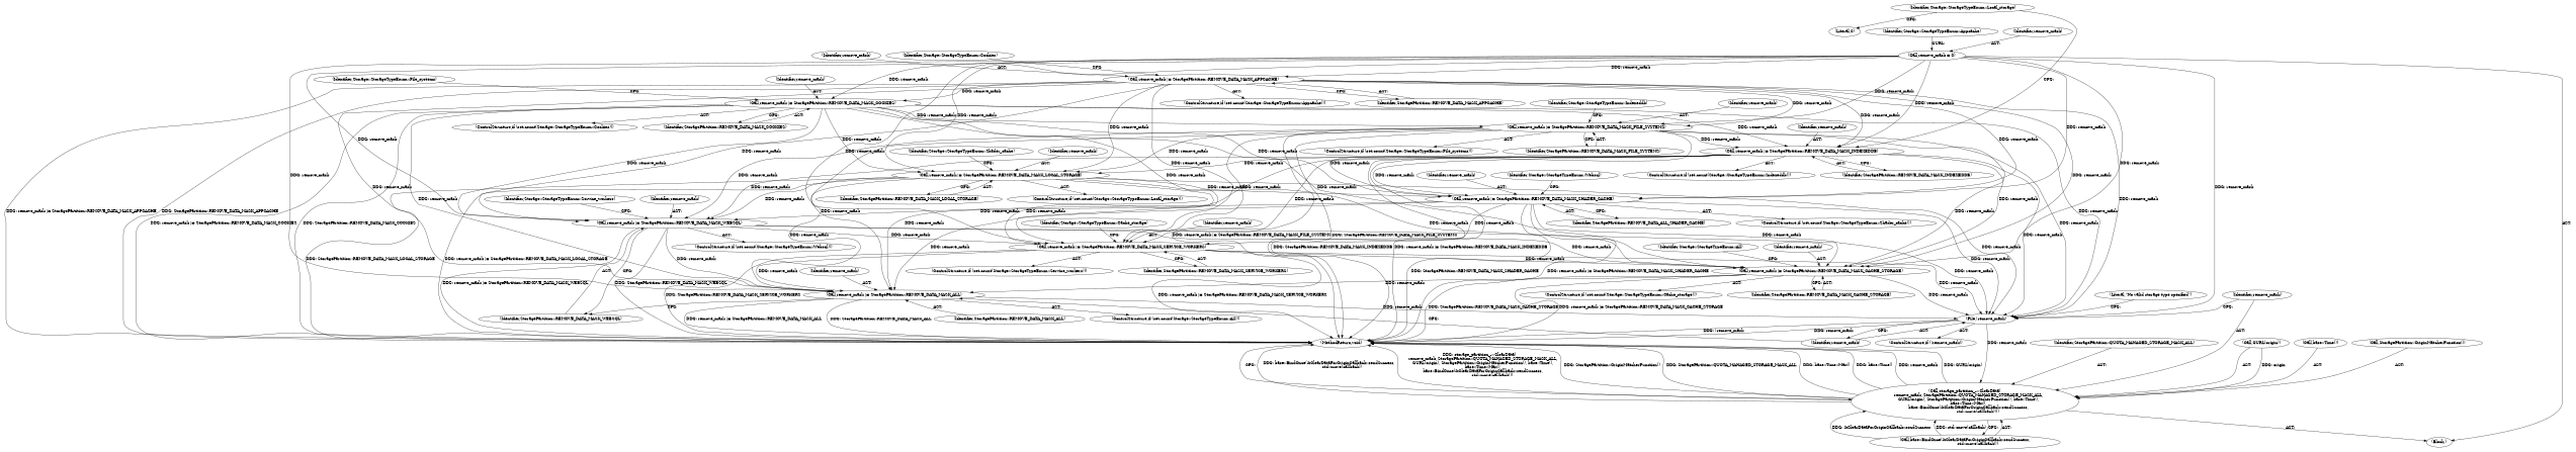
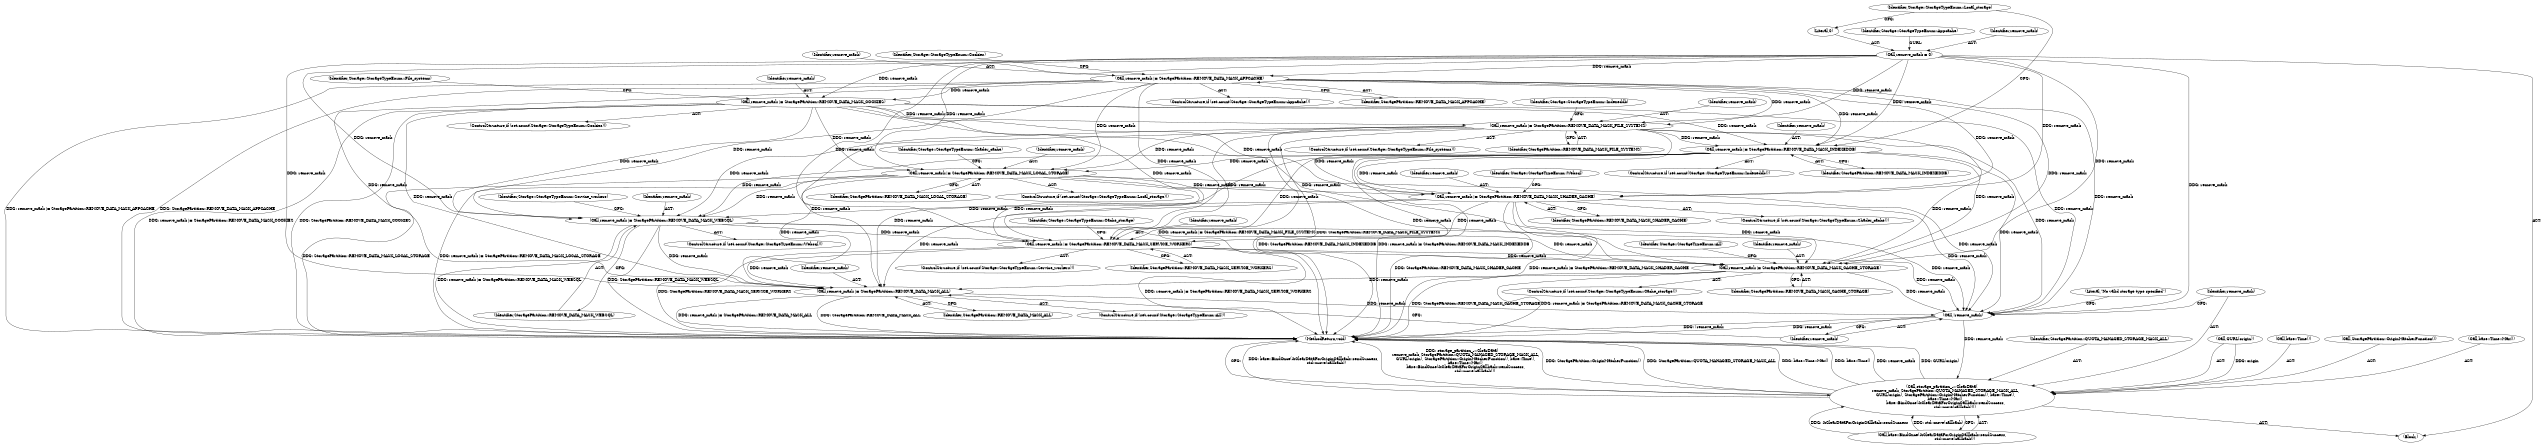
  digraph {
    n1 [label="(Call,remove_mask |= StoragePartition::REMOVE_DATA_MASK_SHADER_CACHE)"]
    n2 [label="(Call,remove_mask |= StoragePartition::REMOVE_DATA_MASK_WEBSQL)"]
    n3 [label="(Call,remove_mask |= StoragePartition::REMOVE_DATA_MASK_SERVICE_WORKERS)"]
    n4 [label="(Call,remove_mask |= StoragePartition::REMOVE_DATA_MASK_CACHE_STORAGE)"]
    n5 [label="(Call,remove_mask |= StoragePartition::REMOVE_DATA_MASK_ALL)"]
-   n6 [label="(File,!remove_mask)"]
-   n7 [label="(Identifier,StoragePartition::REMOVE_DATA_ALL_SHADER_CACHE)"]
+   n6 [label="(Call,!remove_mask)"]
+   n7 [label="(Identifier,StoragePartition::REMOVE_DATA_MASK_SHADER_CACHE)"]
    n8 [label="(ControlStructure,if (set.count(Storage::StorageTypeEnum::Shader_cache)))"]
    n9 [label="(MethodReturn,void)"]
    n10 [label="(ControlStructure,if (set.count(Storage::StorageTypeEnum::Websql)))"]
    n11 [label="(Identifier,StoragePartition::REMOVE_DATA_MASK_WEBSQL)"]
    n12 [label="(ControlStructure,if (set.count(Storage::StorageTypeEnum::Service_workers)))"]
    n13 [label="(Identifier,StoragePartition::REMOVE_DATA_MASK_SERVICE_WORKERS)"]
    n14 [label="(ControlStructure,if (set.count(Storage::StorageTypeEnum::Cache_storage)))"]
    n15 [label="(Identifier,StoragePartition::REMOVE_DATA_MASK_CACHE_STORAGE)"]
    n16 [label="(ControlStructure,if (set.count(Storage::StorageTypeEnum::All)))"]
    n17 [label="(Identifier,StoragePartition::REMOVE_DATA_MASK_ALL)"]
    n18 [label="(Call,storage_partition_->ClearData(\n      remove_mask, StoragePartition::QUOTA_MANAGED_STORAGE_MASK_ALL,\n      GURL(origin), StoragePartition::OriginMatcherFunction(), base::Time(),\n      base::Time::Max(),\n      base::BindOnce(&ClearDataForOriginCallback::sendSuccess,\n                     std::move(callback))))"]
    n19 [label="(Identifier,remove_mask)"]
-   n20 [label="(ControlStructure,if (!remove_mask))"]
    n21 [label="(Call,remove_mask |= StoragePartition::REMOVE_DATA_MASK_INDEXEDDB)"]
    n22 [label="(Call,remove_mask |= StoragePartition::REMOVE_DATA_MASK_LOCAL_STORAGE)"]
    n23 [label="(ControlStructure,if (set.count(Storage::StorageTypeEnum::Indexeddb)))"]
    n24 [label="(Identifier,StoragePartition::REMOVE_DATA_MASK_INDEXEDDB)"]
    n25 [label="(Identifier,StoragePartition::REMOVE_DATA_MASK_LOCAL_STORAGE)"]
    n26 [label="(ControlStructure,if (set.count(Storage::StorageTypeEnum::Local_storage)))"]
    n27 [label="(Call,remove_mask |= StoragePartition::REMOVE_DATA_MASK_FILE_SYSTEMS)"]
    n28 [label="(ControlStructure,if (set.count(Storage::StorageTypeEnum::File_systems)))"]
    n29 [label="(Identifier,StoragePartition::REMOVE_DATA_MASK_FILE_SYSTEMS)"]
    n30 [label="(Call,remove_mask |= StoragePartition::REMOVE_DATA_MASK_COOKIES)"]
    n31 [label="(ControlStructure,if (set.count(Storage::StorageTypeEnum::Cookies)))"]
-   n32 [label="(Identifier,StoragePartition::REMOVE_DATA_MASK_COOKIES)"]
    n33 [label="(Call,remove_mask |= StoragePartition::REMOVE_DATA_MASK_APPCACHE)"]
    n34 [label="(ControlStructure,if (set.count(Storage::StorageTypeEnum::Appcache)))"]
    n35 [label="(Identifier,StoragePartition::REMOVE_DATA_MASK_APPCACHE)"]
    n36 [label="(Call,remove_mask = 0)"]
    n37 [label="(Block,)"]
    n38 [label="(Literal,0)"]
    n39 [label="(Call,base::BindOnce(&ClearDataForOriginCallback::sendSuccess,\n                     std::move(callback)))"]
    n40 [label="(Identifier,Storage::StorageTypeEnum::Service_workers)"]
    n41 [label="(Identifier,remove_mask)"]
    n42 [label="(Identifier,Storage::StorageTypeEnum::Local_storage)"]
    n43 [label="(Identifier,remove_mask)"]
    n44 [label="(Identifier,StoragePartition::QUOTA_MANAGED_STORAGE_MASK_ALL)"]
    n45 [label="(Identifier,Storage::StorageTypeEnum::File_systems)"]
    n46 [label="(Identifier,Storage::StorageTypeEnum::All)"]
    n47 [label="(Identifier,Storage::StorageTypeEnum::Websql)"]
    n48 [label="(Identifier,remove_mask)"]
    n49 [label="(Identifier,remove_mask)"]
    n50 [label="(Identifier,Storage::StorageTypeEnum::Cache_storage)"]
    n51 [label="(Call,GURL(origin))"]
    n52 [label="(Identifier,Storage::StorageTypeEnum::Indexeddb)"]
    n53 [label="(Identifier,Storage::StorageTypeEnum::Appcache)"]
    n54 [label="(Identifier,remove_mask)"]
    n55 [label="(Identifier,remove_mask)"]
    n56 [label="(Identifier,remove_mask)"]
    n57 [label="(Identifier,Storage::StorageTypeEnum::Shader_cache)"]
    n58 [label="(Identifier,remove_mask)"]
    n59 [label="(Identifier,remove_mask)"]
    n60 [label="(Literal,\"No valid storage type specified\")"]
    n61 [label="(Call,base::Time())"]
    n62 [label="(Call,StoragePartition::OriginMatcherFunction())"]
+   n63 [label="(Call,base::Time::Max())"]
    n64 [label="(Identifier,Storage::StorageTypeEnum::Cookies)"]
    n65 [label="(Identifier,remove_mask)"]
    n66 [label="(Identifier,remove_mask)"]
    n67 [label="(Identifier,remove_mask)"]
    n1 -> n2 [label="DDG: remove_mask"]
    n1 -> n3 [label="DDG: remove_mask"]
    n1 -> n4 [label="DDG: remove_mask"]
    n1 -> n5 [label="DDG: remove_mask"]
    n1 -> n6 [label="DDG: remove_mask"]
    n1 -> n7 [label="CFG: "]
    n1 -> n8 [label="AST: "]
    n1 -> n9 [label="DDG: StoragePartition::REMOVE_DATA_MASK_SHADER_CACHE"]
    n1 -> n9 [label="DDG: remove_mask |= StoragePartition::REMOVE_DATA_MASK_SHADER_CACHE"]
    n2 -> n3 [label="DDG: remove_mask"]
    n2 -> n4 [label="DDG: remove_mask"]
    n2 -> n5 [label="DDG: remove_mask"]
    n2 -> n6 [label="DDG: remove_mask"]
    n2 -> n9 [label="DDG: remove_mask |= StoragePartition::REMOVE_DATA_MASK_WEBSQL"]
    n2 -> n9 [label="DDG: StoragePartition::REMOVE_DATA_MASK_WEBSQL"]
    n2 -> n10 [label="AST: "]
    n2 -> n11 [label="CFG: "]
    n3 -> n4 [label="DDG: remove_mask"]
    n3 -> n5 [label="DDG: remove_mask"]
    n3 -> n6 [label="DDG: remove_mask"]
    n3 -> n9 [label="DDG: remove_mask |= StoragePartition::REMOVE_DATA_MASK_SERVICE_WORKERS"]
    n3 -> n9 [label="DDG: StoragePartition::REMOVE_DATA_MASK_SERVICE_WORKERS"]
    n3 -> n12 [label="AST: "]
    n3 -> n13 [label="CFG: "]
    n4 -> n5 [label="DDG: remove_mask"]
    n4 -> n6 [label="DDG: remove_mask"]
    n4 -> n9 [label="DDG: StoragePartition::REMOVE_DATA_MASK_CACHE_STORAGE"]
    n4 -> n9 [label="DDG: remove_mask |= StoragePartition::REMOVE_DATA_MASK_CACHE_STORAGE"]
    n4 -> n14 [label="AST: "]
    n4 -> n15 [label="CFG: "]
    n5 -> n6 [label="DDG: remove_mask"]
    n5 -> n9 [label="DDG: remove_mask |= StoragePartition::REMOVE_DATA_MASK_ALL"]
    n5 -> n9 [label="DDG: StoragePartition::REMOVE_DATA_MASK_ALL"]
    n5 -> n16 [label="AST: "]
-   n5 -> n11 [label="CFG: "]
+   n5 -> n17 [label="CFG: "]
    n6 -> n9 [label="DDG: !remove_mask"]
    n6 -> n9 [label="DDG: remove_mask"]
    n6 -> n18 [label="DDG: remove_mask"]
    n6 -> n19 [label="CFG: "]
-   n6 -> n20 [label="AST: "]
    n7 -> n1 [label="AST: "]
    n9 -> n18 [label="CFG: "]
    n11 -> n2 [label="AST: "]
    n13 -> n3 [label="AST: "]
    n15 -> n4 [label="AST: "]
    n17 -> n5 [label="AST: "]
    n18 -> n9 [label="DDG: base::BindOnce(&ClearDataForOriginCallback::sendSuccess,\n                     std::move(callback))"]
    n18 -> n9 [label="DDG: storage_partition_->ClearData(\n      remove_mask, StoragePartition::QUOTA_MANAGED_STORAGE_MASK_ALL,\n      GURL(origin), StoragePartition::OriginMatcherFunction(), base::Time(),\n      base::Time::Max(),\n      base::BindOnce(&ClearDataForOriginCallback::sendSuccess,\n                     std::move(callback)))"]
    n18 -> n9 [label="DDG: StoragePartition::OriginMatcherFunction()"]
    n18 -> n9 [label="DDG: StoragePartition::QUOTA_MANAGED_STORAGE_MASK_ALL"]
    n18 -> n9 [label="DDG: base::Time::Max()"]
    n18 -> n9 [label="DDG: base::Time()"]
    n18 -> n9 [label="DDG: remove_mask"]
    n18 -> n9 [label="DDG: GURL(origin)"]
    n18 -> n37 [label="AST: "]
    n18 -> n39 [label="CFG: "]
    n19 -> n5 [label="CFG: "]
    n19 -> n6 [label="AST: "]
    n21 -> n1 [label="DDG: remove_mask"]
    n21 -> n2 [label="DDG: remove_mask"]
    n21 -> n3 [label="DDG: remove_mask"]
    n21 -> n4 [label="DDG: remove_mask"]
    n21 -> n5 [label="DDG: remove_mask"]
    n21 -> n6 [label="DDG: remove_mask"]
    n21 -> n9 [label="DDG: remove_mask |= StoragePartition::REMOVE_DATA_MASK_INDEXEDDB"]
    n21 -> n9 [label="DDG: StoragePartition::REMOVE_DATA_MASK_INDEXEDDB"]
    n21 -> n22 [label="DDG: remove_mask"]
    n21 -> n23 [label="AST: "]
    n21 -> n24 [label="CFG: "]
    n22 -> n1 [label="DDG: remove_mask"]
    n22 -> n2 [label="DDG: remove_mask"]
    n22 -> n3 [label="DDG: remove_mask"]
    n22 -> n4 [label="DDG: remove_mask"]
    n22 -> n5 [label="DDG: remove_mask"]
    n22 -> n6 [label="DDG: remove_mask"]
    n22 -> n9 [label="DDG: remove_mask |= StoragePartition::REMOVE_DATA_MASK_LOCAL_STORAGE"]
    n22 -> n9 [label="DDG: StoragePartition::REMOVE_DATA_MASK_LOCAL_STORAGE"]
    n22 -> n25 [label="CFG: "]
    n22 -> n26 [label="AST: "]
    n24 -> n21 [label="AST: "]
    n25 -> n22 [label="AST: "]
    n27 -> n1 [label="DDG: remove_mask"]
    n27 -> n2 [label="DDG: remove_mask"]
    n27 -> n3 [label="DDG: remove_mask"]
    n27 -> n4 [label="DDG: remove_mask"]
    n27 -> n5 [label="DDG: remove_mask"]
    n27 -> n6 [label="DDG: remove_mask"]
    n27 -> n9 [label="DDG: remove_mask |= StoragePartition::REMOVE_DATA_MASK_FILE_SYSTEMS"]
    n27 -> n9 [label="DDG: StoragePartition::REMOVE_DATA_MASK_FILE_SYSTEMS"]
    n27 -> n21 [label="DDG: remove_mask"]
    n27 -> n22 [label="DDG: remove_mask"]
    n27 -> n28 [label="AST: "]
    n27 -> n29 [label="CFG: "]
    n29 -> n27 [label="AST: "]
    n30 -> n1 [label="DDG: remove_mask"]
    n30 -> n2 [label="DDG: remove_mask"]
    n30 -> n3 [label="DDG: remove_mask"]
    n30 -> n4 [label="DDG: remove_mask"]
    n30 -> n5 [label="DDG: remove_mask"]
    n30 -> n6 [label="DDG: remove_mask"]
    n30 -> n9 [label="DDG: remove_mask |= StoragePartition::REMOVE_DATA_MASK_COOKIES"]
    n30 -> n9 [label="DDG: StoragePartition::REMOVE_DATA_MASK_COOKIES"]
    n30 -> n21 [label="DDG: remove_mask"]
    n30 -> n22 [label="DDG: remove_mask"]
    n30 -> n27 [label="DDG: remove_mask"]
    n30 -> n31 [label="AST: "]
-   n30 -> n32 [label="CFG: "]
-   n32 -> n30 [label="AST: "]
    n33 -> n1 [label="DDG: remove_mask"]
    n33 -> n2 [label="DDG: remove_mask"]
    n33 -> n3 [label="DDG: remove_mask"]
    n33 -> n4 [label="DDG: remove_mask"]
    n33 -> n5 [label="DDG: remove_mask"]
    n33 -> n6 [label="DDG: remove_mask"]
    n33 -> n9 [label="DDG: remove_mask |= StoragePartition::REMOVE_DATA_MASK_APPCACHE"]
    n33 -> n9 [label="DDG: StoragePartition::REMOVE_DATA_MASK_APPCACHE"]
    n33 -> n21 [label="DDG: remove_mask"]
    n33 -> n22 [label="DDG: remove_mask"]
    n33 -> n27 [label="DDG: remove_mask"]
    n33 -> n30 [label="DDG: remove_mask"]
    n33 -> n34 [label="AST: "]
    n33 -> n35 [label="CFG: "]
    n35 -> n33 [label="AST: "]
    n36 -> n1 [label="DDG: remove_mask"]
    n36 -> n2 [label="DDG: remove_mask"]
    n36 -> n3 [label="DDG: remove_mask"]
    n36 -> n4 [label="DDG: remove_mask"]
    n36 -> n5 [label="DDG: remove_mask"]
    n36 -> n6 [label="DDG: remove_mask"]
    n36 -> n21 [label="DDG: remove_mask"]
    n36 -> n22 [label="DDG: remove_mask"]
    n36 -> n27 [label="DDG: remove_mask"]
    n36 -> n30 [label="DDG: remove_mask"]
    n36 -> n33 [label="DDG: remove_mask"]
    n36 -> n37 [label="AST: "]
+   n38 -> n36 [label="AST: "]
    n39 -> n18 [label="AST: "]
    n39 -> n18 [label="DDG: &ClearDataForOriginCallback::sendSuccess"]
    n39 -> n18 [label="DDG: std::move(callback)"]
    n40 -> n2 [label="CFG: "]
    n41 -> n21 [label="AST: "]
    n42 -> n21 [label="CFG: "]
    n42 -> n38 [label="CFG: "]
    n43 -> n1 [label="AST: "]
    n44 -> n18 [label="AST: "]
    n45 -> n30 [label="CFG: "]
    n46 -> n4 [label="CFG: "]
    n47 -> n1 [label="CFG: "]
    n48 -> n3 [label="AST: "]
    n49 -> n6 [label="CFG: "]
    n49 -> n18 [label="AST: "]
    n50 -> n3 [label="CFG: "]
    n51 -> n18 [label="AST: "]
    n51 -> n18 [label="DDG: origin"]
    n52 -> n27 [label="CFG: "]
    n53 -> n36 [label="GURL: "]
    n54 -> n27 [label="AST: "]
    n55 -> n2 [label="AST: "]
    n56 -> n4 [label="AST: "]
    n57 -> n22 [label="CFG: "]
    n58 -> n36 [label="AST: "]
    n59 -> n5 [label="AST: "]
    n60 -> n6 [label="CFG: "]
    n61 -> n18 [label="AST: "]
    n62 -> n18 [label="AST: "]
+   n63 -> n18 [label="AST: "]
    n64 -> n33 [label="CFG: "]
    n65 -> n33 [label="AST: "]
    n66 -> n22 [label="AST: "]
    n67 -> n30 [label="AST: "]
  }
